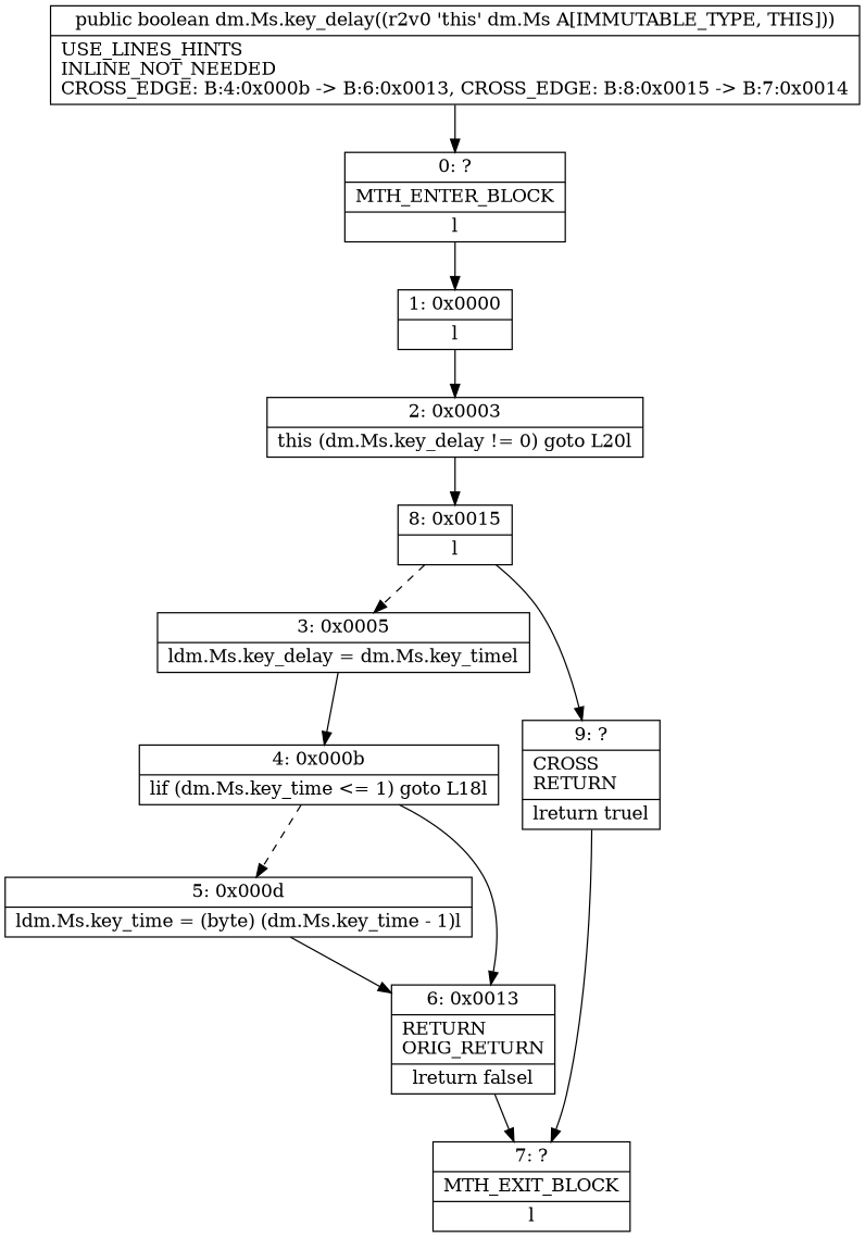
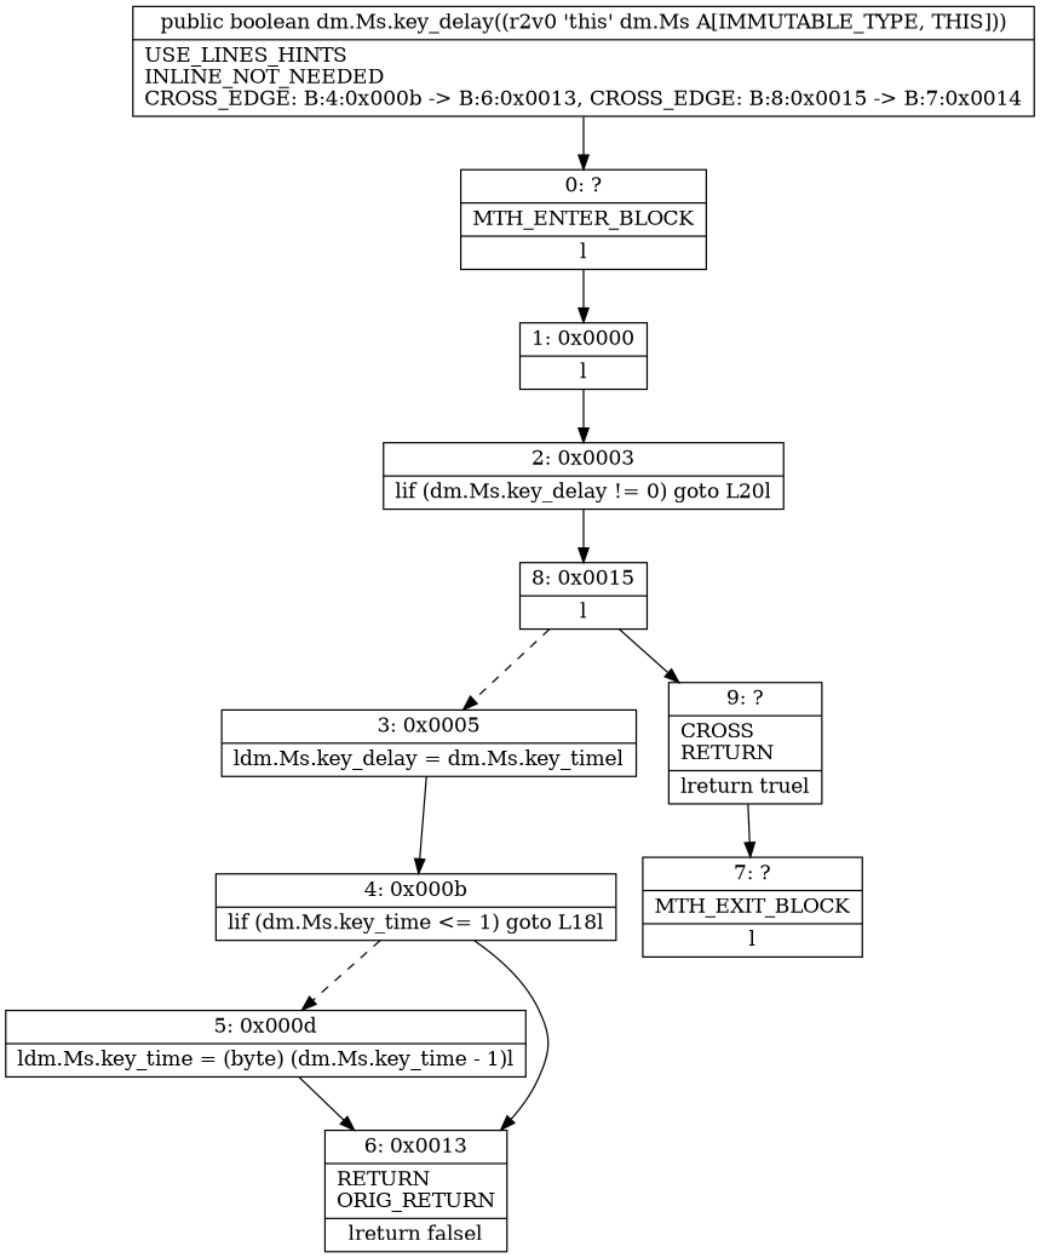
  digraph {
    node [shape=record]
    n1 [label="{0\:\ ?|MTH_ENTER_BLOCK\l|l}"]
    n2 [label="{1\:\ 0x0000|l}"]
-   n3 [label="{2\:\ 0x0003|this (dm.Ms.key_delay != 0) goto L20l}"]
+   n3 [label="{2\:\ 0x0003|lif (dm.Ms.key_delay != 0) goto L20l}"]
    n4 [label="{8\:\ 0x0015|l}"]
    n5 [label="{3\:\ 0x0005|ldm.Ms.key_delay = dm.Ms.key_timel}"]
    n6 [label="{4\:\ 0x000b|lif (dm.Ms.key_time \<= 1) goto L18l}"]
    n7 [label="{9\:\ ?|CROSS\lRETURN\l|lreturn truel}"]
    n8 [label="{5\:\ 0x000d|ldm.Ms.key_time = (byte) (dm.Ms.key_time \- 1)l}"]
    n9 [label="{6\:\ 0x0013|RETURN\lORIG_RETURN\l|lreturn falsel}"]
    n10 [label="{7\:\ ?|MTH_EXIT_BLOCK\l|l}"]
    n11 [label="{public boolean dm.Ms.key_delay((r2v0 'this' dm.Ms A[IMMUTABLE_TYPE, THIS]))  | USE_LINES_HINTS\lINLINE_NOT_NEEDED\lCROSS_EDGE: B:4:0x000b \-\> B:6:0x0013, CROSS_EDGE: B:8:0x0015 \-\> B:7:0x0014\l}"]
    n1 -> n2
    n2 -> n3
    n3 -> n4
    n4 -> n5 [style=dashed]
    n4 -> n7
    n5 -> n6
    n6 -> n8 [style=dashed]
    n6 -> n9
    n7 -> n10
    n8 -> n9
-   n9 -> n10
    n11 -> n1
  }
